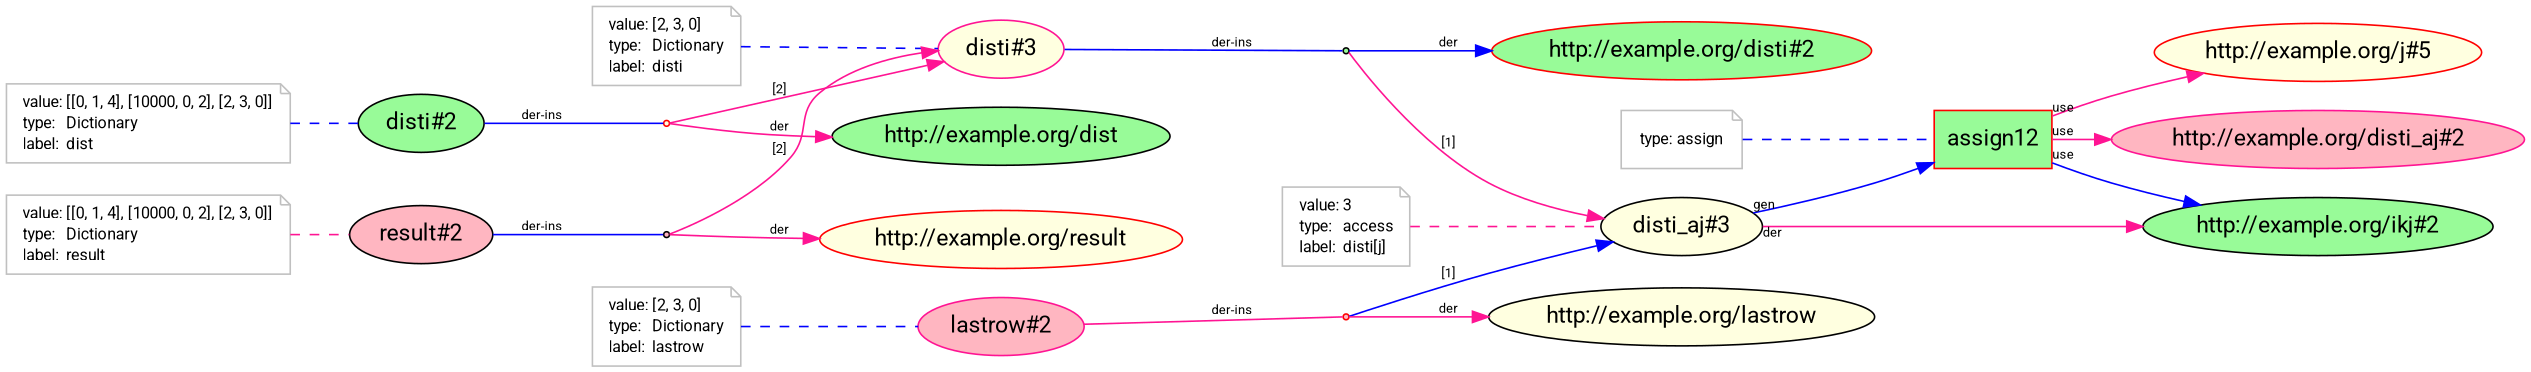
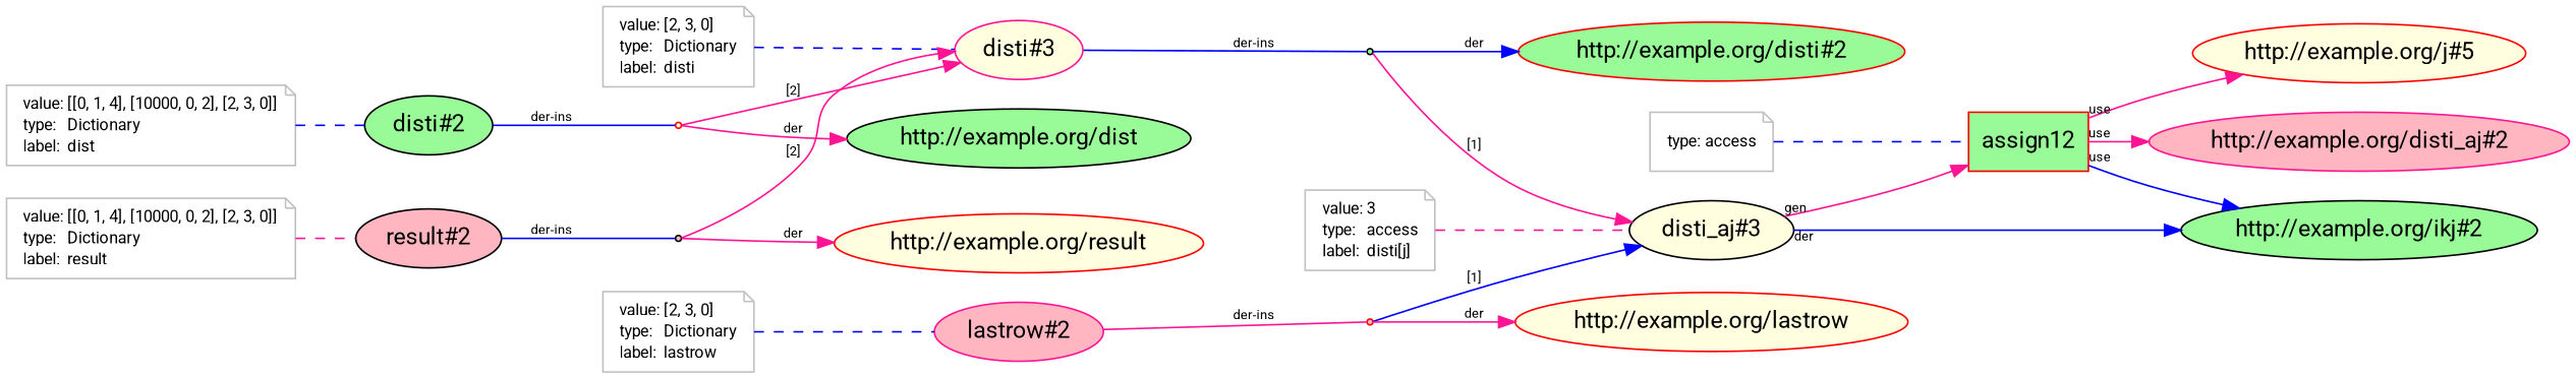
  digraph {
    fontname=Roboto
    rankdir=LR
    node [color=black fontname=Roboto style=filled]
    edge [color=deeppink fontname=Roboto rotation=20 angle=60.0 distance=1.5 fontsize=8]
    n1 [fillcolor=lightyellow label="disti_aj#3"]
    n2 [color=red fillcolor=palegreen label=assign12 shape=polygon sides=4]
    "http://example.org/ikj#2" [fillcolor=palegreen]
    "http://example.org/j#5" [color=red fillcolor=lightyellow]
    "http://example.org/disti_aj#2" [color=deeppink fillcolor=lightpink]
    n6 [color=gray fontcolor=black fontsize=10 label=<<TABLE cellpadding="0" border="0"> 	<TR> 	    <TD align="left">value:</TD> 	    <TD align="left">3</TD> 	</TR> 	<TR> 	    <TD align="left">type:</TD> 	    <TD align="left">access</TD> 	</TR> 	<TR> 	    <TD align="left">label:</TD> 	    <TD align="left">disti[j]</TD> 	</TR> </TABLE>> shape=note style=""]
    n7 [color=deeppink fillcolor=lightyellow label="disti#3"]
    bn0 [fillcolor=palegreen shape=point]
    "http://example.org/disti#2" [color=red fillcolor=palegreen]
    n10 [color=gray fontcolor=black fontsize=10 label=<<TABLE cellpadding="0" border="0"> 	<TR> 	    <TD align="left">value:</TD> 	    <TD align="left">[2, 3, 0]</TD> 	</TR> 	<TR> 	    <TD align="left">type:</TD> 	    <TD align="left">Dictionary</TD> 	</TR> 	<TR> 	    <TD align="left">label:</TD> 	    <TD align="left">disti</TD> 	</TR> </TABLE>> shape=note style=""]
    n11 [color=deeppink fillcolor=lightpink label="lastrow#2"]
    bn1 [color=red fillcolor=lightpink shape=point]
-   "http://example.org/lastrow" [fillcolor=lightyellow]
+   "http://example.org/lastrow" [color=red fillcolor=lightyellow]
    n14 [color=gray fontcolor=black fontsize=10 label=<<TABLE cellpadding="0" border="0"> 	<TR> 	    <TD align="left">value:</TD> 	    <TD align="left">[2, 3, 0]</TD> 	</TR> 	<TR> 	    <TD align="left">type:</TD> 	    <TD align="left">Dictionary</TD> 	</TR> 	<TR> 	    <TD align="left">label:</TD> 	    <TD align="left">lastrow</TD> 	</TR> </TABLE>> shape=note style=""]
    n15 [fillcolor=palegreen label="disti#2"]
    bn2 [color=red fillcolor=lightyellow shape=point]
    "http://example.org/dist" [fillcolor=palegreen]
    n18 [color=gray fontcolor=black fontsize=10 label=<<TABLE cellpadding="0" border="0"> 	<TR> 	    <TD align="left">value:</TD> 	    <TD align="left">[[0, 1, 4], [10000, 0, 2], [2, 3, 0]]</TD> 	</TR> 	<TR> 	    <TD align="left">type:</TD> 	    <TD align="left">Dictionary</TD> 	</TR> 	<TR> 	    <TD align="left">label:</TD> 	    <TD align="left">dist</TD> 	</TR> </TABLE>> shape=note style=""]
    n19 [fillcolor=lightpink label="result#2"]
    bn3 [fillcolor=lightpink shape=point]
    "http://example.org/result" [color=red fillcolor=lightyellow]
    n22 [color=gray fontcolor=black fontsize=10 label=<<TABLE cellpadding="0" border="0"> 	<TR> 	    <TD align="left">value:</TD> 	    <TD align="left">[[0, 1, 4], [10000, 0, 2], [2, 3, 0]]</TD> 	</TR> 	<TR> 	    <TD align="left">type:</TD> 	    <TD align="left">Dictionary</TD> 	</TR> 	<TR> 	    <TD align="left">label:</TD> 	    <TD align="left">result</TD> 	</TR> </TABLE>> shape=note style=""]
-   n23 [color=gray fontcolor=black fontsize=10 label=<<TABLE cellpadding="0" border="0"> 	<TR> 	    <TD align="left">type:</TD> 	    <TD align="left">assign</TD> 	</TR> </TABLE>> shape=note style=""]
-   n1 -> n2 [color=blue labelangle=60.0 labeldistance=1.5 labelfontsize=8 taillabel=gen angle="" distance="" fontsize=""]
-   n1 -> "http://example.org/ikj#2" [labelangle=60.0 labeldistance=1.5 labelfontsize=8 taillabel=der angle="" distance="" fontsize=""]
+   n23 [color=gray fontcolor=black fontsize=10 label=<<TABLE cellpadding="0" border="0"> 	<TR> 	    <TD align="left">type:</TD> 	    <TD align="left">access</TD> 	</TR> </TABLE>> shape=note style=""]
+   n1 -> n2 [labelangle=60.0 labeldistance=1.5 labelfontsize=8 taillabel=gen angle="" distance="" fontsize=""]
+   n1 -> "http://example.org/ikj#2" [color=blue labelangle=60.0 labeldistance=1.5 labelfontsize=8 taillabel=der angle="" distance="" fontsize=""]
    n2 -> "http://example.org/ikj#2" [color=blue labelangle=60.0 labeldistance=1.5 labelfontsize=8 taillabel=use angle="" distance="" fontsize=""]
    n2 -> "http://example.org/j#5" [labelangle=60.0 labeldistance=1.5 labelfontsize=8 taillabel=use angle="" distance="" fontsize=""]
    n2 -> "http://example.org/disti_aj#2" [labelangle=60.0 labeldistance=1.5 labelfontsize=8 taillabel=use angle="" distance="" fontsize=""]
    n6 -> n1 [arrowhead=none style=dashed rotation="" angle="" distance="" fontsize=""]
    n7 -> bn0 [arrowhead=none color=blue label="der-ins"]
    bn0 -> n1 [label="[1]"]
    bn0 -> "http://example.org/disti#2" [color=blue label=der]
    n10 -> n7 [arrowhead=none color=blue style=dashed rotation="" angle="" distance="" fontsize=""]
    n11 -> bn1 [arrowhead=none label="der-ins"]
    bn1 -> n1 [color=blue label="[1]"]
    bn1 -> "http://example.org/lastrow" [label=der]
    n14 -> n11 [arrowhead=none color=blue style=dashed rotation="" angle="" distance="" fontsize=""]
    n15 -> bn2 [arrowhead=none color=blue label="der-ins"]
    bn2 -> n7 [label="[2]"]
    bn2 -> "http://example.org/dist" [label=der]
    n18 -> n15 [arrowhead=none color=blue style=dashed rotation="" angle="" distance="" fontsize=""]
    n19 -> bn3 [arrowhead=none color=blue label="der-ins"]
    bn3 -> n7 [label="[2]"]
    bn3 -> "http://example.org/result" [label=der]
    n22 -> n19 [arrowhead=none style=dashed rotation="" angle="" distance="" fontsize=""]
    n23 -> n2 [arrowhead=none color=blue style=dashed rotation="" angle="" distance="" fontsize=""]
  }
